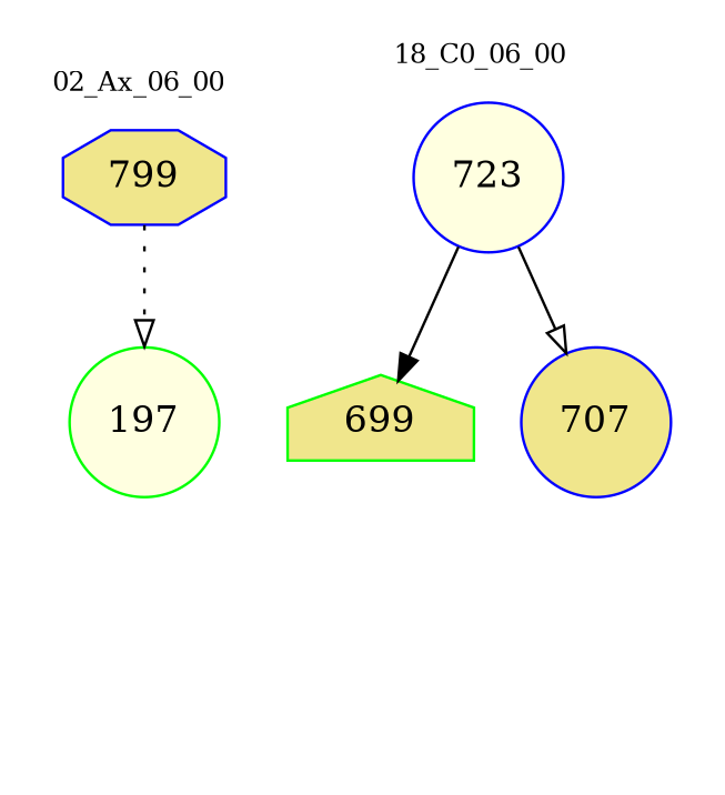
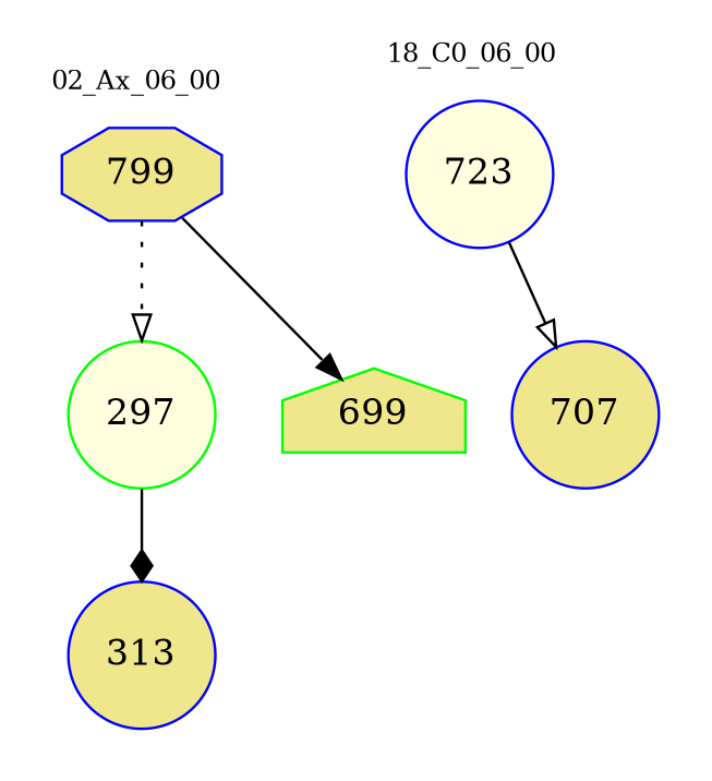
  digraph {
    node [color=blue fillcolor=khaki shape=circle style=filled]
    edge [arrowhead=onormal color=black style=solid]
    n1 [label=799 shape=octagon]
-   n2 [color=green fillcolor=lightyellow label=197]
+   n2 [color=green fillcolor=lightyellow label=297]
+   n3 [label=313]
    n4 [fillcolor=lightyellow label=723]
    n5 [color=green label=699 shape=house]
    n6 [label=707]
    subgraph cluster_1 {
      color=white
      fontsize=10
      label="02_Ax_06_00"
      n1
      n2
+     n3
    }
    subgraph cluster_2 {
      color=white
      fontsize=10
      label="18_C0_06_00"
      n4
      n5
      n6
    }
    n1 -> n2 [style=dotted]
-   n4 -> n5 [arrowhead=normal]
+   n2 -> n3 [arrowhead=diamond]
+   n1 -> n5 [arrowhead=normal]
    n4 -> n6
  }
